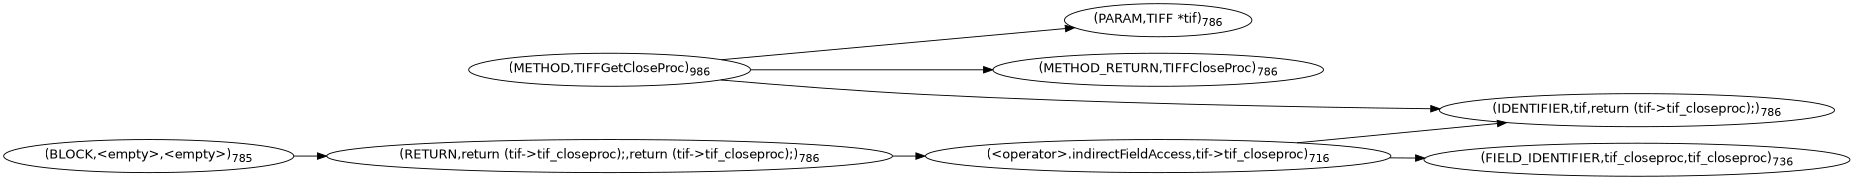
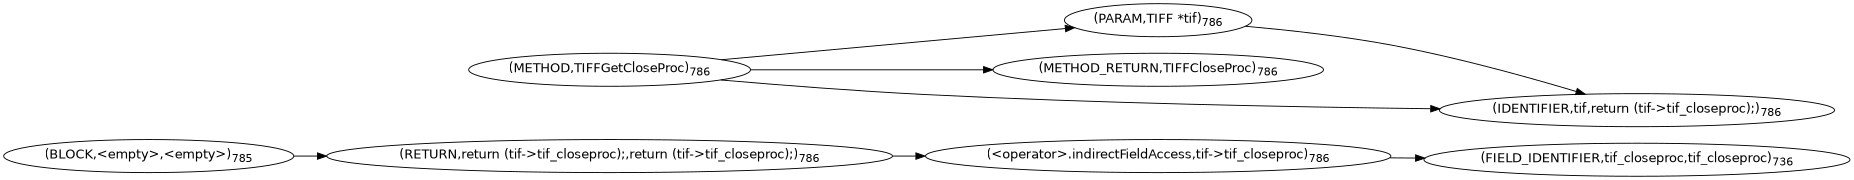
  digraph {
    fontname="DejaVu Sans"
    rankdir=LR
    node [fontname="DejaVu Sans"]
    edge [fontname="DejaVu Sans"]
-   n1 [label=<(METHOD,TIFFGetCloseProc)<SUB>986</SUB>>]
+   n1 [label=<(METHOD,TIFFGetCloseProc)<SUB>786</SUB>>]
    n2 [label=<(PARAM,TIFF *tif)<SUB>786</SUB>>]
    n3 [label=<(METHOD_RETURN,TIFFCloseProc)<SUB>786</SUB>>]
    n4 [label=<(IDENTIFIER,tif,return (tif-&gt;tif_closeproc);)<SUB>786</SUB>>]
    n5 [label=<(BLOCK,&lt;empty&gt;,&lt;empty&gt;)<SUB>785</SUB>>]
    n6 [label=<(RETURN,return (tif-&gt;tif_closeproc);,return (tif-&gt;tif_closeproc);)<SUB>786</SUB>>]
-   n7 [label=<(&lt;operator&gt;.indirectFieldAccess,tif-&gt;tif_closeproc)<SUB>716</SUB>>]
+   n7 [label=<(&lt;operator&gt;.indirectFieldAccess,tif-&gt;tif_closeproc)<SUB>786</SUB>>]
    n8 [label=<(FIELD_IDENTIFIER,tif_closeproc,tif_closeproc)<SUB>736</SUB>>]
    n1 -> n2
    n1 -> n3
    n1 -> n4
    n5 -> n6
    n6 -> n7
-   n7 -> n4
+   n2 -> n4
    n7 -> n8
  }
